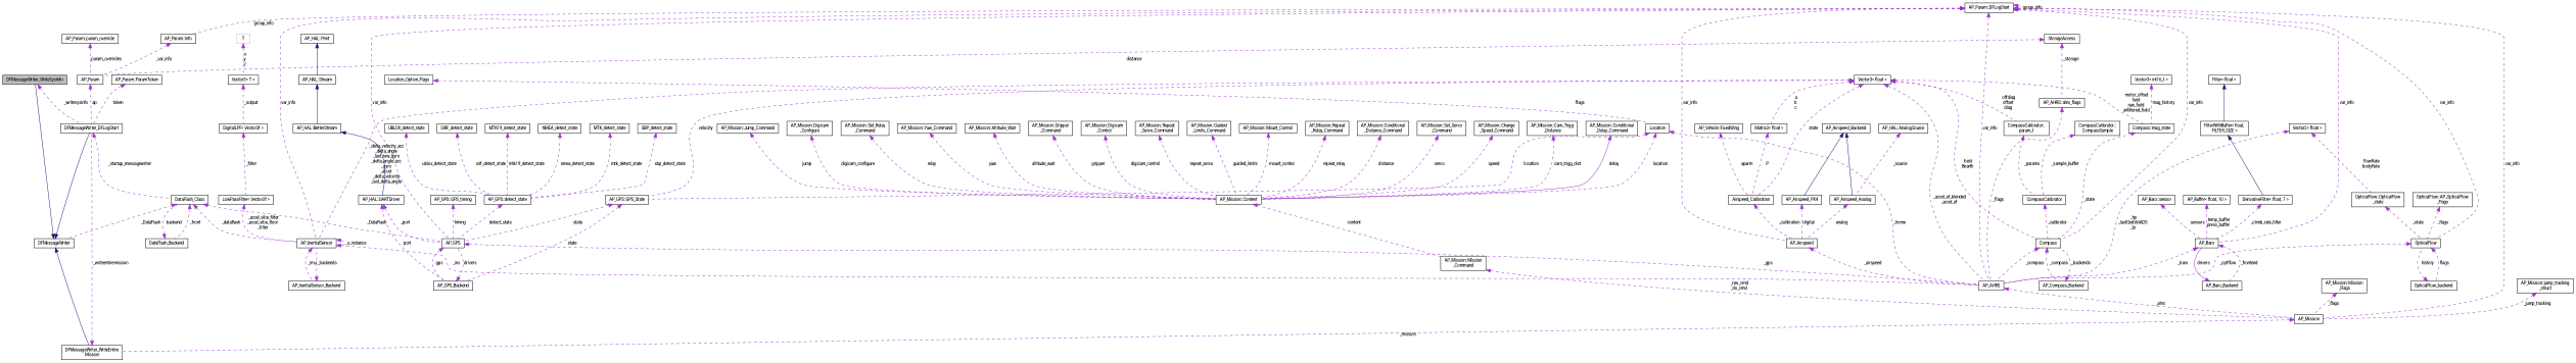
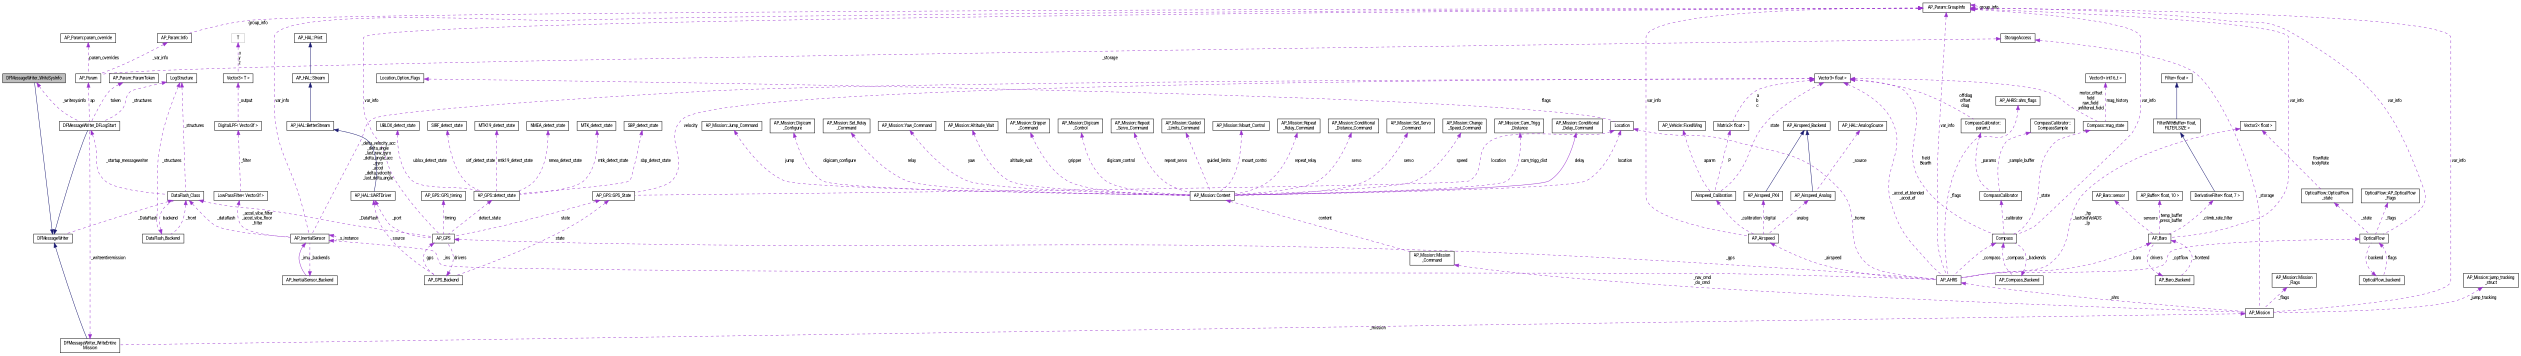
  digraph {
    fontname="Roboto Condensed"
    node [color=black fillcolor=white fontname="Roboto Condensed" fontsize=10 shape=record style=filled]
    edge [color=darkorchid3 dir=back fontname="Roboto Condensed" fontsize=10 labelfontname=Helvetica labelfontsize=10 style=dashed]
    n1 [fillcolor=grey75 fontcolor=black height=0.2 label=DFMessageWriter_WriteSysInfo width=0.4]
    n2 [height=0.2 label=DFMessageWriter_DFLogStart width=0.4]
    n3 [height=0.2 label=DataFlash_Class width=0.4]
    n4 [height=0.2 label=DFMessageWriter width=0.4]
    n5 [height=0.2 label="DFMessageWriter_WriteEntire\lMission" width=0.4]
    n6 [height=0.2 label=DataFlash_Backend width=0.4]
    n7 [height=0.2 label=AP_InertialSensor width=0.4]
    n8 [height=0.2 label=AP_GPS width=0.4]
    n9 [height=0.2 label=AP_AHRS width=0.4]
    n10 [height=0.2 label=AP_InertialSensor_Backend width=0.4]
    n11 [height=0.2 label=AP_GPS_Backend width=0.4]
+   n12 [height=0.2 label=LogStructure width=0.4]
    n13 [height=0.2 label=AP_Mission width=0.4]
    n14 [height=0.2 label=StorageAccess width=0.4]
    n15 [height=0.2 label=AP_Param width=0.4]
    n16 [height=0.2 label="AP_Mission::Mission\l_Command" width=0.4]
    n17 [height=0.2 label="AP_Mission::Content" width=0.4]
    n18 [height=0.2 label="AP_Mission::Guided\l_Limits_Command" width=0.4]
    n19 [height=0.2 label="AP_Mission::Mount_Control" width=0.4]
    n20 [height=0.2 label="AP_Mission::Repeat\l_Relay_Command" width=0.4]
    n21 [height=0.2 label="AP_Mission::Conditional\l_Distance_Command" width=0.4]
    n22 [height=0.2 label="AP_Mission::Set_Servo\l_Command" width=0.4]
    n23 [height=0.2 label="AP_Mission::Change\l_Speed_Command" width=0.4]
    n24 [height=0.2 label="AP_Mission::Cam_Trigg\l_Distance" width=0.4]
    n25 [height=0.2 label="AP_Mission::Conditional\l_Delay_Command" width=0.4]
    n26 [height=0.2 label="AP_Mission::Jump_Command" width=0.4]
    n27 [height=0.2 label=Location width=0.4]
    n28 [height=0.2 label="AP_GPS::GPS_State" width=0.4]
    n29 [height=0.2 label=Location_Option_Flags width=0.4]
    n30 [height=0.2 label="AP_Mission::Digicam\l_Configure" width=0.4]
    n31 [height=0.2 label="AP_Mission::Set_Relay\l_Command" width=0.4]
    n32 [height=0.2 label="AP_Mission::Yaw_Command" width=0.4]
    n33 [height=0.2 label="AP_Mission::Altitude_Wait" width=0.4]
    n34 [height=0.2 label="AP_Mission::Gripper\l_Command" width=0.4]
    n35 [height=0.2 label="AP_Mission::Digicam\l_Control" width=0.4]
    n36 [height=0.2 label="AP_Mission::Repeat\l_Servo_Command" width=0.4]
-   n37 [height=0.2 label="AP_Param::DFLogStart" width=0.4]
+   n37 [height=0.2 label="AP_Param::GroupInfo" width=0.4]
    n38 [height=0.2 label=AP_Baro width=0.4]
    n39 [height=0.2 label=OpticalFlow width=0.4]
    n40 [height=0.2 label=AP_Airspeed width=0.4]
    n41 [height=0.2 label=Compass width=0.4]
    n42 [height=0.2 label="AP_Param::Info" width=0.4]
    n43 [height=0.2 label=AP_Baro_Backend width=0.4]
    n44 [height=0.2 label=OpticalFlow_backend width=0.4]
    n45 [height=0.2 label=AP_Compass_Backend width=0.4]
    n46 [height=0.2 label="AP_Mission::Mission\l_Flags" width=0.4]
    n47 [height=0.2 label="AP_AHRS::ahrs_flags" width=0.4]
    n48 [height=0.2 label="AP_Baro::sensor" width=0.4]
    n49 [height=0.2 label="AP_Buffer\< float, 10 \>" width=0.4]
    n50 [height=0.2 label="DerivativeFilter\< float, 7 \>" width=0.4]
    n51 [height=0.2 label="FilterWithBuffer\< float,\l FILTER_SIZE \>" width=0.4]
    n52 [height=0.2 label="Filter\< float \>" width=0.4]
    n53 [height=0.2 label="OpticalFlow::OpticalFlow\l_state" width=0.4]
    n54 [height=0.2 label="Vector2\< float \>" width=0.4]
    n55 [height=0.2 label="OpticalFlow::AP_OpticalFlow\l_Flags" width=0.4]
    n56 [height=0.2 label="Vector3\< float \>" width=0.4]
    n57 [height=0.2 label=Airspeed_Calibration width=0.4]
    n58 [height=0.2 label="Matrix3\< float \>" width=0.4]
    n59 [height=0.2 label="CompassCalibrator::\lparam_t" width=0.4]
    n60 [height=0.2 label="Compass::mag_state" width=0.4]
    n61 [height=0.2 label=CompassCalibrator width=0.4]
    n62 [height=0.2 label="LowPassFilter\< Vector3f \>" width=0.4]
    n63 [height=0.2 label="DigitalLPF\< Vector3f \>" width=0.4]
    n64 [height=0.2 label="Vector3\< T \>" width=0.4]
    n65 [color=grey75 height=0.2 label=T width=0.4]
    n66 [height=0.2 label=AP_Airspeed_Analog width=0.4]
    n67 [height=0.2 label=AP_Airspeed_Backend width=0.4]
    n68 [height=0.2 label=AP_Airspeed_PX4 width=0.4]
    n69 [height=0.2 label="AP_HAL::AnalogSource" width=0.4]
    n70 [height=0.2 label="AP_Vehicle::FixedWing" width=0.4]
    n71 [height=0.2 label="AP_GPS::detect_state" width=0.4]
    n72 [height=0.2 label=SBP_detect_state width=0.4]
    n73 [height=0.2 label=UBLOX_detect_state width=0.4]
    n74 [height=0.2 label=SIRF_detect_state width=0.4]
    n75 [height=0.2 label=MTK19_detect_state width=0.4]
    n76 [height=0.2 label=NMEA_detect_state width=0.4]
    n77 [height=0.2 label=MTK_detect_state width=0.4]
    n78 [height=0.2 label="AP_GPS::GPS_timing" width=0.4]
    n79 [height=0.2 label="AP_HAL::UARTDriver" width=0.4]
    n80 [height=0.2 label="AP_HAL::BetterStream" width=0.4]
    n81 [height=0.2 label="AP_HAL::Stream" width=0.4]
    n82 [height=0.2 label="AP_HAL::Print" width=0.4]
    n83 [height=0.2 label="CompassCalibrator::\lCompassSample" width=0.4]
    n84 [height=0.2 label="Vector3\< int16_t \>" width=0.4]
    n85 [height=0.2 label="AP_Mission::jump_tracking\l_struct" width=0.4]
    n86 [height=0.2 label="AP_Param::ParamToken" width=0.4]
    n87 [height=0.2 label="AP_Param::param_override" width=0.4]
    n1 -> n2 [label=" _writesysinfo"]
    n2 -> n3 [label=" _startup_messagewriter"]
    n3 -> n4 [label=" _DataFlash"]
    n3 -> n6 [label=" _front"]
    n3 -> n7 [label=" _dataflash"]
    n3 -> n8 [label=" _DataFlash"]
    n4 -> n1 [color=midnightblue style=solid]
    n4 -> n2 [color=midnightblue style=solid]
    n4 -> n5 [color=midnightblue style=solid]
    n5 -> n2 [label=" _writeentiremission"]
    n6 -> n3 [label=" backend"]
    n7 -> n7 [label=" _s_instance"]
    n7 -> n9 [label=" _ins"]
-   n7 -> n10 [label=" _imu"]
+   n7 -> n10 [label=" _imu" style=solid]
    n8 -> n9 [label=" _gps"]
    n8 -> n11 [label=" gps"]
    n9 -> n13 [label=" _ahrs"]
    n10 -> n7 [label=" _backends"]
    n11 -> n8 [label=" drivers"]
+   n12 -> n2 [label=" _structures"]
+   n12 -> n3 [label=" _structures"]
+   n12 -> n6 [label=" _structures"]
    n13 -> n5 [label=" _mission"]
-   n14 -> n47 [label=" _storage"]
-   n14 -> n15 [label=" distance"]
+   n14 -> n13 [label=" _storage"]
+   n14 -> n15 [label=" _storage"]
    n15 -> n2 [label=" ap"]
    n16 -> n13 [label=" _nav_cmd\n_do_cmd"]
    n17 -> n16 [label=" content"]
    n18 -> n17 [label=" guided_limits"]
    n19 -> n17 [label=" mount_control"]
    n20 -> n17 [label=" repeat_relay"]
-   n21 -> n17 [label=" distance"]
+   n21 -> n17 [label=" servo"]
    n22 -> n17 [label=" servo"]
    n23 -> n17 [label=" speed"]
    n24 -> n17 [label=" cam_trigg_dist"]
    n25 -> n17 [label=" delay" style=solid]
    n26 -> n17 [label=" jump"]
    n27 -> n9 [label=" _home"]
    n27 -> n17 [label=" location"]
    n27 -> n28 [label=" location"]
    n28 -> n8 [label=" state"]
    n28 -> n11 [label=" state"]
    n29 -> n27 [label=" flags"]
    n30 -> n17 [label=" digicam_configure"]
    n31 -> n17 [label=" relay"]
    n32 -> n17 [label=" yaw"]
    n33 -> n17 [label=" altitude_wait"]
    n34 -> n17 [label=" gripper"]
    n35 -> n17 [label=" digicam_control"]
    n36 -> n17 [label=" repeat_servo"]
    n37 -> n7 [label=" var_info"]
    n37 -> n8 [label=" var_info"]
    n37 -> n9 [label=" var_info"]
    n37 -> n13 [label=" var_info"]
    n37 -> n37 [label=" group_info"]
    n37 -> n38 [label=" var_info"]
    n37 -> n39 [label=" var_info"]
    n37 -> n40 [label=" var_info"]
    n37 -> n41 [label=" var_info"]
    n37 -> n42 [label=" group_info"]
    n38 -> n9 [label=" _baro"]
    n38 -> n43 [label=" _frontend"]
    n39 -> n9 [label=" _optflow"]
    n39 -> n44 [label=" flags"]
    n40 -> n9 [label=" _airspeed"]
    n41 -> n9 [label=" _compass"]
    n41 -> n45 [label=" _compass"]
    n42 -> n15 [label=" _var_info"]
-   n43 -> n38 [label=" drivers" style=solid]
-   n44 -> n39 [label=" history"]
+   n43 -> n38 [label=" drivers"]
+   n44 -> n39 [label=" backend"]
    n45 -> n41 [label=" _backends"]
    n46 -> n13 [label=" _flags"]
    n47 -> n9 [label=" _flags"]
    n48 -> n38 [label=" sensors"]
    n49 -> n38 [label=" temp_buffer\npress_buffer"]
    n50 -> n38 [label=" _climb_rate_filter"]
    n51 -> n50 [color=midnightblue style=solid]
    n52 -> n51 [color=midnightblue style=solid]
    n53 -> n39 [label=" _state"]
    n54 -> n9 [label=" _hp\n_lastGndVelADS\n_lp"]
    n54 -> n53 [label=" flowRate\nbodyRate"]
    n55 -> n39 [label=" _flags"]
    n56 -> n7 [label=" _delta_velocity_acc\n_delta_angle\n_last_raw_gyro\n_delta_angle_acc\n_gyro\n_accel\n_delta_velocity\n_last_delta_angle"]
    n56 -> n9 [label=" _accel_ef_blended\n_accel_ef"]
    n56 -> n28 [label=" velocity"]
    n56 -> n41 [label=" field\nBearth"]
    n56 -> n57 [label=" state"]
    n56 -> n58 [label=" a\nb\nc"]
    n56 -> n59 [label=" offdiag\noffset\ndiag"]
    n56 -> n60 [label=" motor_offset\nfield\nraw_field\nunfiltered_field"]
    n57 -> n40 [label=" _calibration"]
    n58 -> n57 [label=" P"]
    n59 -> n61 [label=" _params"]
    n60 -> n41 [label=" _state"]
    n61 -> n41 [label=" _calibrator"]
    n62 -> n7 [label=" _accel_vibe_filter\n_accel_vibe_floor\l_filter"]
    n63 -> n62 [label=" _filter"]
    n64 -> n63 [label=" _output"]
    n65 -> n64 [label=" x\ny\nz"]
    n66 -> n40 [label=" analog"]
    n67 -> n66 [color=midnightblue style=solid]
    n67 -> n68 [color=midnightblue style=solid]
    n68 -> n40 [label=" digital"]
    n69 -> n66 [label=" _source"]
    n70 -> n57 [label=" aparm"]
    n71 -> n8 [label=" detect_state"]
    n72 -> n71 [label=" sbp_detect_state"]
    n73 -> n71 [label=" ublox_detect_state"]
    n74 -> n71 [label=" sirf_detect_state"]
    n75 -> n71 [label=" mtk19_detect_state"]
    n76 -> n71 [label=" nmea_detect_state"]
    n77 -> n71 [label=" mtk_detect_state"]
    n78 -> n8 [label=" timing"]
    n79 -> n8 [label=" _port"]
-   n79 -> n11 [label=" port"]
+   n79 -> n11 [label=" source"]
    n80 -> n79 [color=midnightblue style=solid]
    n81 -> n80 [color=midnightblue style=solid]
    n82 -> n81 [color=midnightblue style=solid]
    n83 -> n61 [label=" _sample_buffer"]
    n84 -> n60 [label=" mag_history"]
    n85 -> n13 [label=" _jump_tracking"]
    n86 -> n2 [label=" token"]
    n87 -> n15 [label=" param_overrides"]
  }
